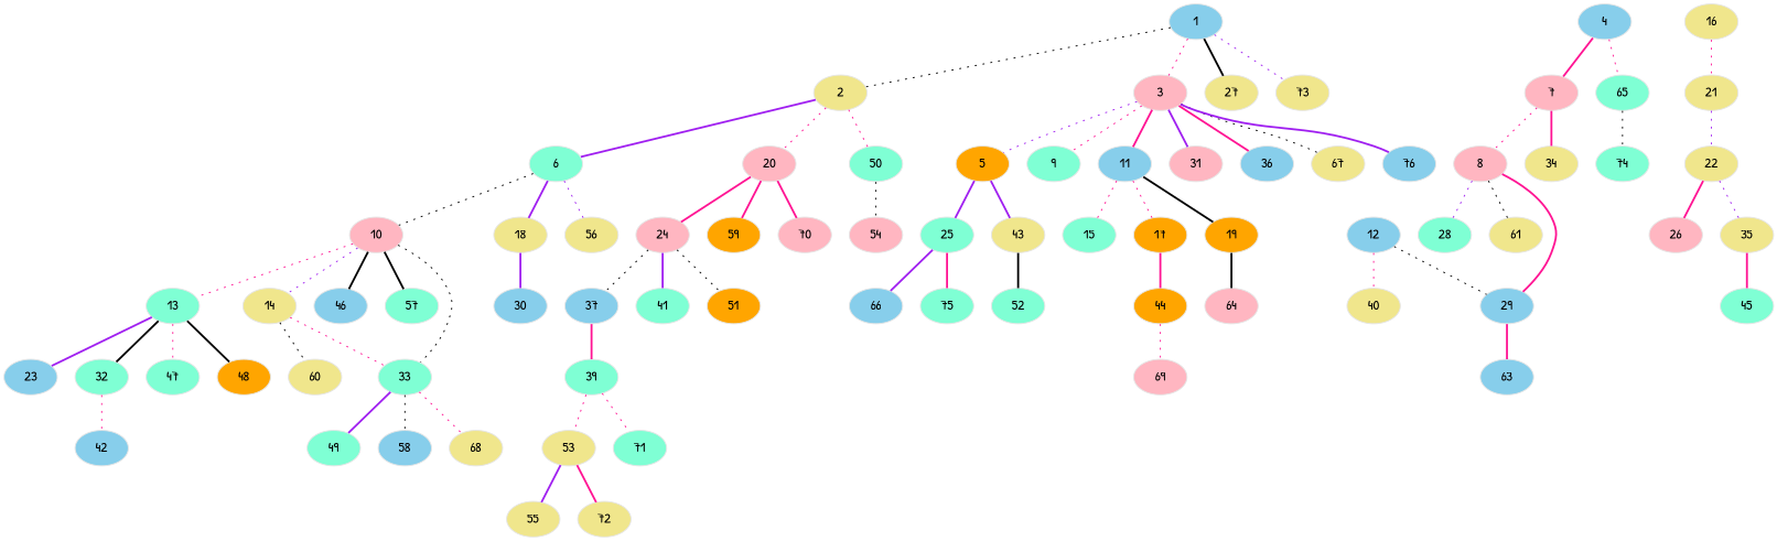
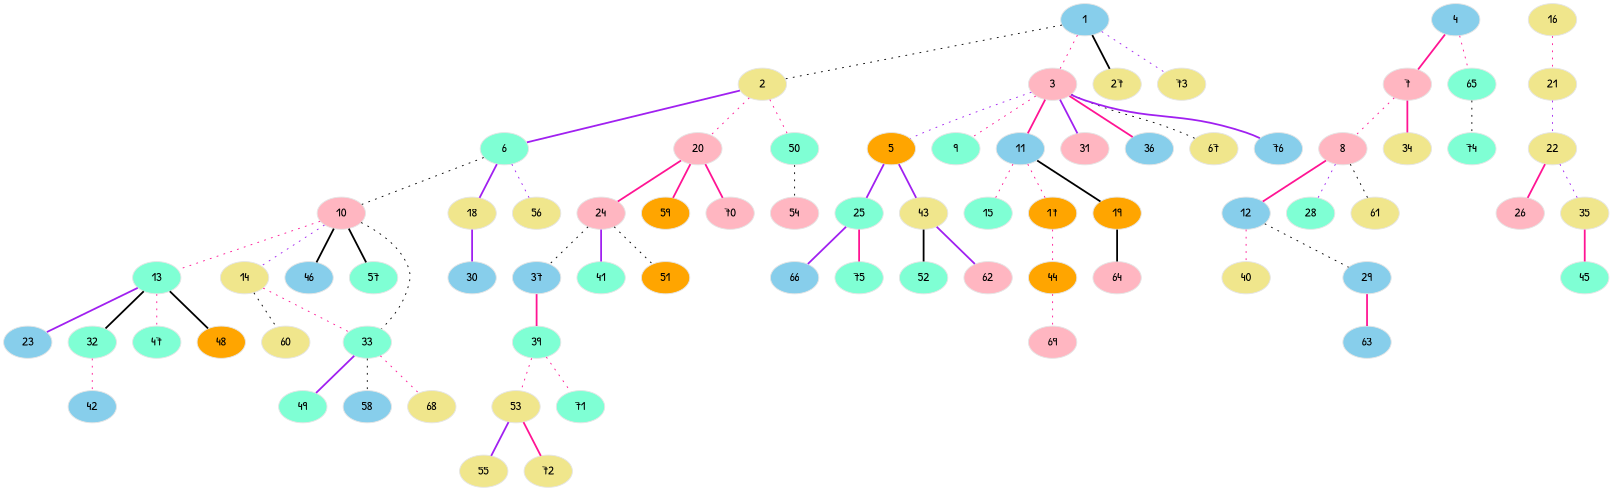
  graph {
    fontname="Patrick Hand"
    node [color=gray90 fillcolor=khaki fontname="Patrick Hand" style=filled]
    edge [color=deeppink fontname="Patrick Hand" style=dotted]
    1 [fillcolor=skyblue]
    2
    3 [fillcolor=lightpink]
    27
    73
    6 [fillcolor=aquamarine]
    20 [fillcolor=lightpink]
    50 [fillcolor=aquamarine]
    5 [fillcolor=orange]
    9 [fillcolor=aquamarine]
    11 [fillcolor=skyblue]
    31 [fillcolor=lightpink]
    36 [fillcolor=skyblue]
    67
    76 [fillcolor=skyblue]
    4 [fillcolor=skyblue]
    7 [fillcolor=lightpink]
    65 [fillcolor=aquamarine]
    10 [fillcolor=lightpink]
    18
    56
    24 [fillcolor=lightpink]
    59 [fillcolor=orange]
    70 [fillcolor=lightpink]
    54 [fillcolor=lightpink]
    25 [fillcolor=aquamarine]
    43
    15 [fillcolor=aquamarine]
    17 [fillcolor=orange]
    19 [fillcolor=orange]
    8 [fillcolor=lightpink]
    34
    74 [fillcolor=aquamarine]
    66 [fillcolor=skyblue]
    75 [fillcolor=aquamarine]
    52 [fillcolor=aquamarine]
+   62 [fillcolor=lightpink]
    13 [fillcolor=aquamarine]
    14
    46 [fillcolor=skyblue]
    57 [fillcolor=aquamarine]
    33 [fillcolor=aquamarine]
    30 [fillcolor=skyblue]
    12 [fillcolor=skyblue]
    28 [fillcolor=aquamarine]
    61
    29 [fillcolor=skyblue]
    40
    23 [fillcolor=skyblue]
    32 [fillcolor=aquamarine]
    47 [fillcolor=aquamarine]
    48 [fillcolor=orange]
    60
    16
    21
    44 [fillcolor=orange]
    64 [fillcolor=lightpink]
    63 [fillcolor=skyblue]
    42 [fillcolor=skyblue]
    49 [fillcolor=aquamarine]
    58 [fillcolor=skyblue]
    68
    22
    69 [fillcolor=lightpink]
    37 [fillcolor=skyblue]
    41 [fillcolor=aquamarine]
    51 [fillcolor=orange]
    26 [fillcolor=lightpink]
    35
    45 [fillcolor=aquamarine]
    39 [fillcolor=aquamarine]
    53
    71 [fillcolor=aquamarine]
    55
    72
    1 -- 2 [color=black]
    1 -- 3
    1 -- 27 [color=black style=bold]
    1 -- 73 [color=purple]
    2 -- 6 [color=purple style=bold]
    2 -- 20
    2 -- 50
    3 -- 5 [color=purple]
    3 -- 9
    3 -- 11 [style=bold]
    3 -- 31 [color=purple style=bold]
    3 -- 36 [style=bold]
    3 -- 67 [color=black]
    3 -- 76 [color=purple style=bold]
    6 -- 10 [color=black]
    6 -- 18 [color=purple style=bold]
    6 -- 56 [color=purple]
    20 -- 24 [style=bold]
    20 -- 59 [style=bold]
    20 -- 70 [style=bold]
    50 -- 54 [color=black]
    5 -- 25 [color=purple style=bold]
    5 -- 43 [color=purple style=bold]
    11 -- 15
    11 -- 17
    11 -- 19 [color=black style=bold]
    4 -- 7 [style=bold]
    4 -- 65
    7 -- 8
    7 -- 34 [style=bold]
    65 -- 74 [color=black]
    10 -- 13
    10 -- 14 [color=purple]
    10 -- 46 [color=black style=bold]
    10 -- 57 [color=black style=bold]
    10 -- 33 [color=black]
    18 -- 30 [color=purple style=bold]
    24 -- 37 [color=black]
    24 -- 41 [color=purple style=bold]
    24 -- 51 [color=black]
    25 -- 66 [color=purple style=bold]
    25 -- 75 [style=bold]
    43 -- 52 [color=black style=bold]
-   17 -- 44 [style=bold]
+   43 -- 62 [color=purple style=bold]
+   17 -- 44
    19 -- 64 [color=black style=bold]
-   8 -- 29 [style=bold]
+   8 -- 12 [style=bold]
    8 -- 28 [color=purple]
    8 -- 61 [color=black]
    13 -- 23 [color=purple style=bold]
    13 -- 32 [color=black style=bold]
    13 -- 47
    13 -- 48 [color=black style=bold]
    14 -- 33
    14 -- 60 [color=black]
    33 -- 49 [color=purple style=bold]
    33 -- 58 [color=black]
    33 -- 68
    12 -- 29 [color=black]
    12 -- 40
    29 -- 63 [style=bold]
    32 -- 42
    16 -- 21
    21 -- 22 [color=purple]
    44 -- 69
    22 -- 26 [style=bold]
    22 -- 35 [color=purple]
    37 -- 39 [style=bold]
    35 -- 45 [style=bold]
    39 -- 53
    39 -- 71
    53 -- 55 [color=purple style=bold]
    53 -- 72 [style=bold]
  }
